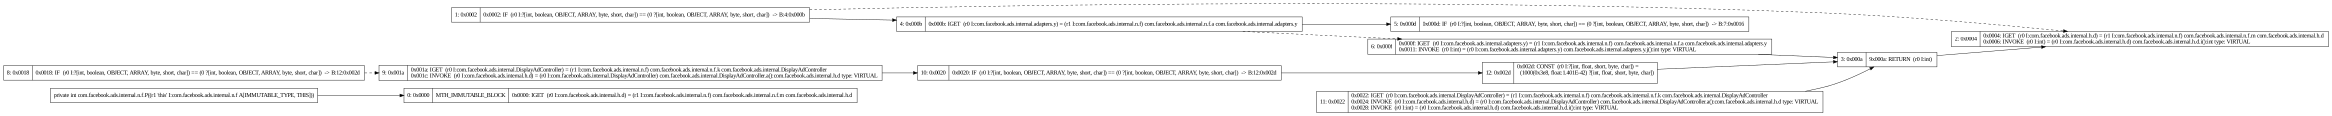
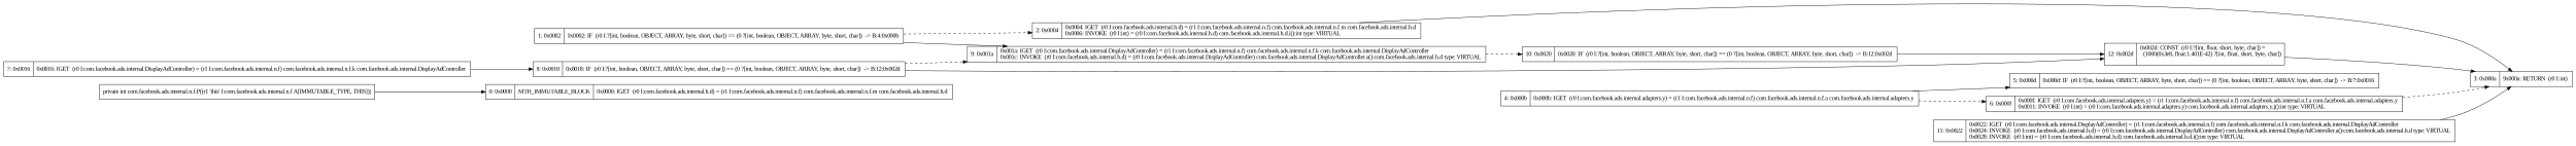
  digraph {
    fontname="Liberation Serif"
    rankdir=LR
    node [fontname="Liberation Serif" shape=record]
    edge [fontname="Liberation Serif"]
    n1 [label="{0\:\ 0x0000|MTH_IMMUTABLE_BLOCK\l|0x0000: IGET  (r0 I:com.facebook.ads.internal.h.d) = (r1 I:com.facebook.ads.internal.n.f) com.facebook.ads.internal.n.f.m com.facebook.ads.internal.h.d \l}"]
    n2 [label="{1\:\ 0x0002|0x0002: IF  (r0 I:?[int, boolean, OBJECT, ARRAY, byte, short, char]) == (0 ?[int, boolean, OBJECT, ARRAY, byte, short, char])  \-\> B:4:0x000b \l}"]
    n3 [label="{2\:\ 0x0004|0x0004: IGET  (r0 I:com.facebook.ads.internal.h.d) = (r1 I:com.facebook.ads.internal.n.f) com.facebook.ads.internal.n.f.m com.facebook.ads.internal.h.d \l0x0006: INVOKE  (r0 I:int) = (r0 I:com.facebook.ads.internal.h.d) com.facebook.ads.internal.h.d.i():int type: VIRTUAL \l}"]
    n4 [label="{4\:\ 0x000b|0x000b: IGET  (r0 I:com.facebook.ads.internal.adapters.y) = (r1 I:com.facebook.ads.internal.n.f) com.facebook.ads.internal.n.f.a com.facebook.ads.internal.adapters.y \l}"]
    n5 [label="{3\:\ 0x000a|9x000a: RETURN  (r0 I:int) \l}"]
    n6 [label="{5\:\ 0x000d|0x000d: IF  (r0 I:?[int, boolean, OBJECT, ARRAY, byte, short, char]) == (0 ?[int, boolean, OBJECT, ARRAY, byte, short, char])  \-\> B:7:0x0016 \l}"]
    n7 [label="{6\:\ 0x000f|0x000f: IGET  (r0 I:com.facebook.ads.internal.adapters.y) = (r1 I:com.facebook.ads.internal.n.f) com.facebook.ads.internal.n.f.a com.facebook.ads.internal.adapters.y \l0x0011: INVOKE  (r0 I:int) = (r0 I:com.facebook.ads.internal.adapters.y) com.facebook.ads.internal.adapters.y.j():int type: VIRTUAL \l}"]
+   n8 [label="{7\:\ 0x0016|0x0016: IGET  (r0 I:com.facebook.ads.internal.DisplayAdController) = (r1 I:com.facebook.ads.internal.n.f) com.facebook.ads.internal.n.f.k com.facebook.ads.internal.DisplayAdController \l}"]
    n9 [label="{8\:\ 0x0018|0x0018: IF  (r0 I:?[int, boolean, OBJECT, ARRAY, byte, short, char]) == (0 ?[int, boolean, OBJECT, ARRAY, byte, short, char])  \-\> B:12:0x002d \l}"]
    n10 [label="{9\:\ 0x001a|0x001a: IGET  (r0 I:com.facebook.ads.internal.DisplayAdController) = (r1 I:com.facebook.ads.internal.n.f) com.facebook.ads.internal.n.f.k com.facebook.ads.internal.DisplayAdController \l0x001c: INVOKE  (r0 I:com.facebook.ads.internal.h.d) = (r0 I:com.facebook.ads.internal.DisplayAdController) com.facebook.ads.internal.DisplayAdController.a():com.facebook.ads.internal.h.d type: VIRTUAL \l}"]
    n11 [label="{12\:\ 0x002d|0x002d: CONST  (r0 I:?[int, float, short, byte, char]) = \l  (1000(0x3e8, float:1.401E\-42) ?[int, float, short, byte, char])\l \l}"]
    n12 [label="{10\:\ 0x0020|0x0020: IF  (r0 I:?[int, boolean, OBJECT, ARRAY, byte, short, char]) == (0 ?[int, boolean, OBJECT, ARRAY, byte, short, char])  \-\> B:12:0x002d \l}"]
    n13 [label="{11\:\ 0x0022|0x0022: IGET  (r0 I:com.facebook.ads.internal.DisplayAdController) = (r1 I:com.facebook.ads.internal.n.f) com.facebook.ads.internal.n.f.k com.facebook.ads.internal.DisplayAdController \l0x0024: INVOKE  (r0 I:com.facebook.ads.internal.h.d) = (r0 I:com.facebook.ads.internal.DisplayAdController) com.facebook.ads.internal.DisplayAdController.a():com.facebook.ads.internal.h.d type: VIRTUAL \l0x0028: INVOKE  (r0 I:int) = (r0 I:com.facebook.ads.internal.h.d) com.facebook.ads.internal.h.d.i():int type: VIRTUAL \l}"]
    n14 [label="{private int com.facebook.ads.internal.n.f.P((r1 'this' I:com.facebook.ads.internal.n.f A[IMMUTABLE_TYPE, THIS])) }"]
    n2 -> n3 [style=dashed]
-   n2 -> n4
-   n5 -> n3
+   n2 -> n10
+   n3 -> n5
    n4 -> n6
    n4 -> n7 [style=dashed]
-   n7 -> n5
+   n7 -> n5 [style=dashed]
+   n8 -> n9
    n9 -> n10 [style=dashed]
-   n10 -> n12
+   n9 -> n11
+   n10 -> n12 [style=dashed]
    n11 -> n5
    n12 -> n11
    n13 -> n5
    n14 -> n1
  }
